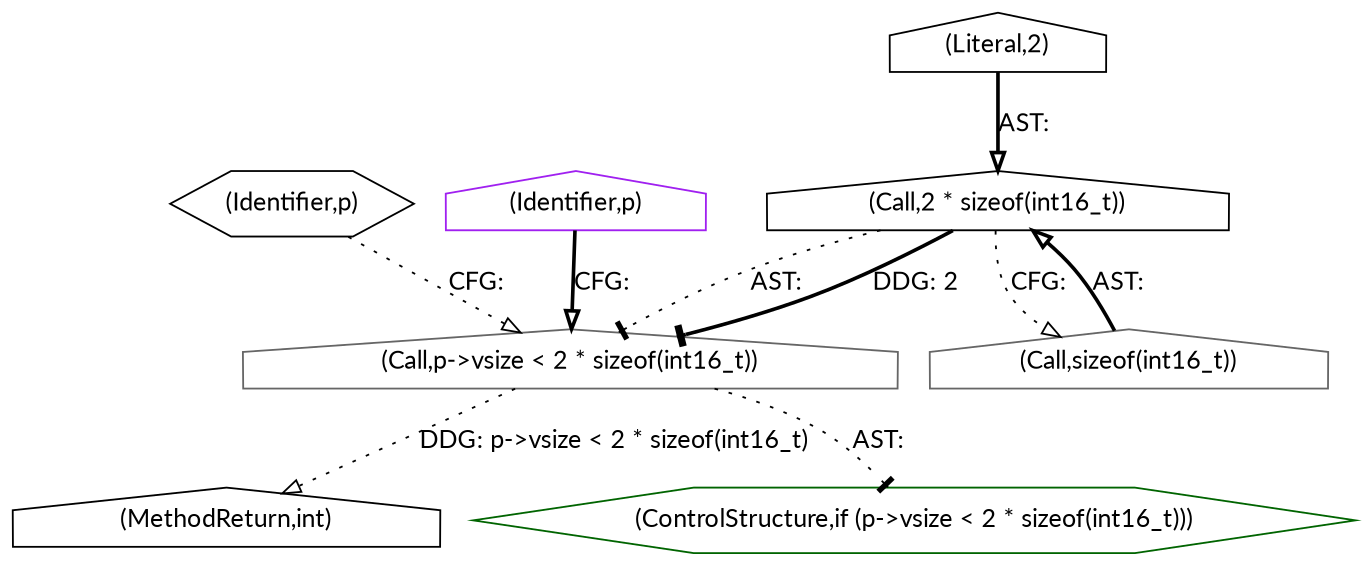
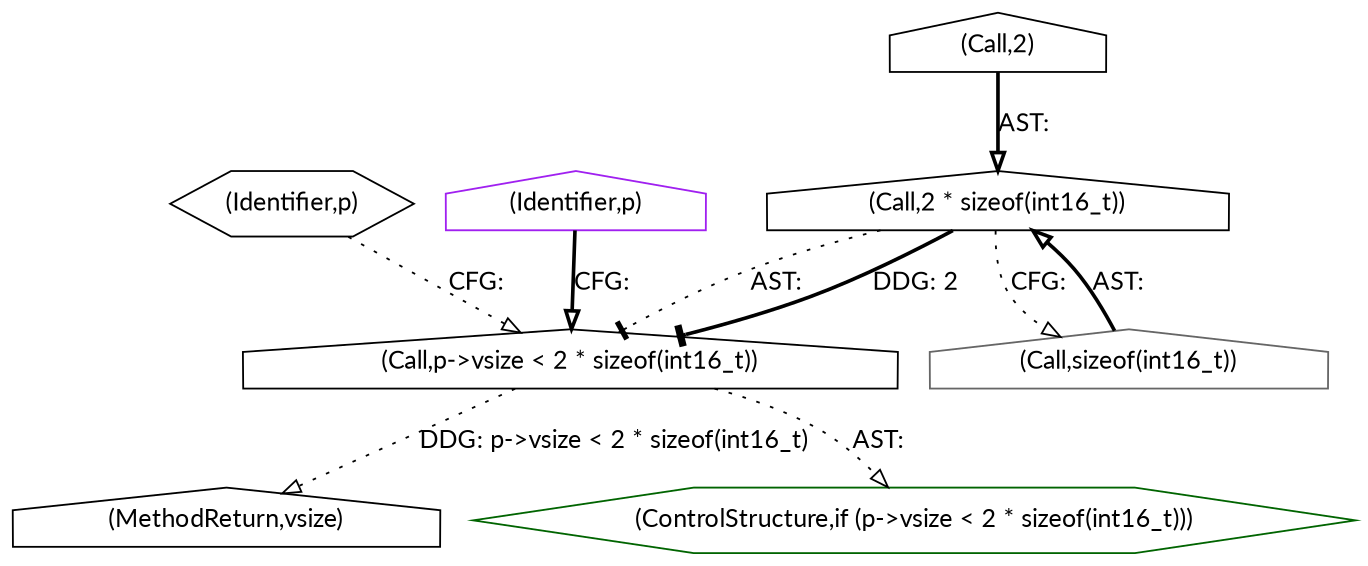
  digraph {
    fontname=Lato
    node [color=black fontname=Lato shape=house]
    edge [arrowhead=onormal fontname=Lato style=dotted]
    n1 [label="(Call,2 * sizeof(int16_t))"]
-   n2 [color=gray40 label="(Call,p->vsize < 2 * sizeof(int16_t))"]
+   n2 [label="(Call,p->vsize < 2 * sizeof(int16_t))"]
    n3 [color=gray40 label="(Call,sizeof(int16_t))"]
-   n4 [label="(MethodReturn,int)"]
+   n4 [label="(MethodReturn,vsize)"]
    n5 [color=darkgreen label="(ControlStructure,if (p->vsize < 2 * sizeof(int16_t)))" shape=hexagon]
    n6 [label="(Identifier,p)" shape=hexagon]
    n7 [color=purple label="(Identifier,p)"]
-   n8 [label="(Literal,2)"]
+   n8 [label="(Call,2)"]
    n1 -> n2 [arrowhead=tee label="AST: "]
    n1 -> n2 [arrowhead=tee label="DDG: 2" style=bold]
    n1 -> n3 [label="CFG: "]
    n2 -> n4 [label="DDG: p->vsize < 2 * sizeof(int16_t)"]
-   n2 -> n5 [arrowhead=tee label="AST: "]
+   n2 -> n5 [label="AST: "]
    n3 -> n1 [label="AST: " style=bold]
    n6 -> n2 [label="CFG: "]
    n7 -> n2 [label="CFG: " style=bold]
    n8 -> n1 [label="AST: " style=bold]
  }
